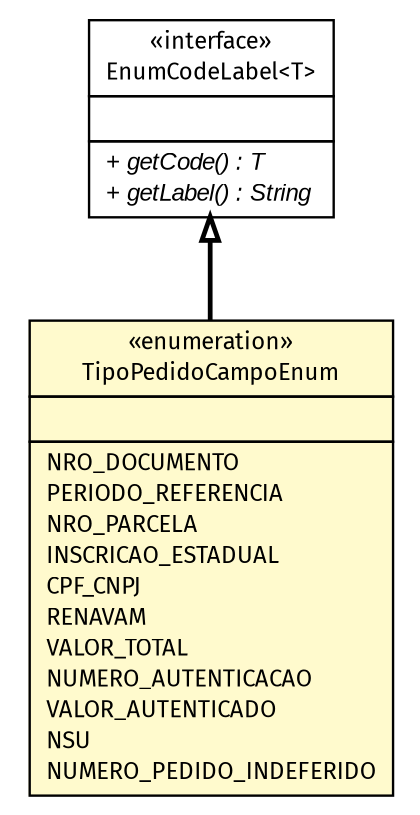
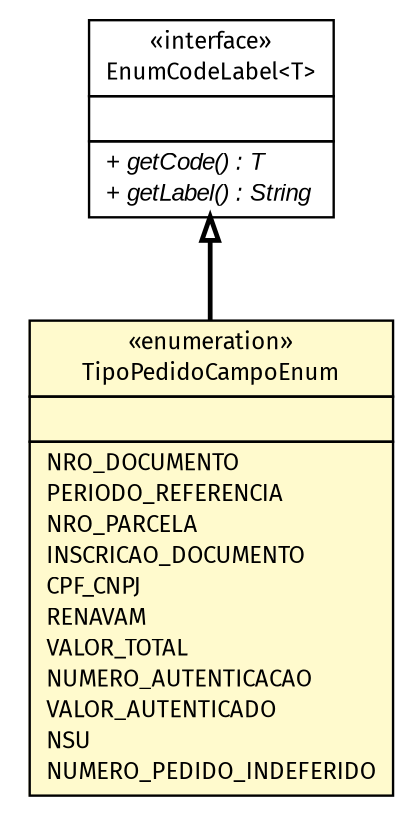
  digraph {
    nodesep=0.25
    ranksep=0.5
    fontname="Fira Sans"
    node [fontcolor=black fontname="Fira Sans" fontsize=10.0 shape=plaintext]
    n1 [label=<<table title="br.gov.to.sefaz.persistence.enums.EnumCodeLabel" border="0" cellborder="1" cellspacing="0" cellpadding="2" port="p" href="../../../../persistence/enums/EnumCodeLabel.html"> 		<tr><td><table border="0" cellspacing="0" cellpadding="1"> <tr><td align="center" balign="center"> &#171;interface&#187; </td></tr> <tr><td align="center" balign="center"> EnumCodeLabel&lt;T&gt; </td></tr> 		</table></td></tr> 		<tr><td><table border="0" cellspacing="0" cellpadding="1"> <tr><td align="left" balign="left">  </td></tr> 		</table></td></tr> 		<tr><td><table border="0" cellspacing="0" cellpadding="1"> <tr><td align="left" balign="left"><font face="arial italic" point-size="10.0"> + getCode() : T </font></td></tr> <tr><td align="left" balign="left"><font face="arial italic" point-size="10.0"> + getLabel() : String </font></td></tr> 		</table></td></tr> 		</table>>]
-   n2 [label=<<table title="br.gov.to.sefaz.arr.parametros.persistence.enums.TipoPedidoCampoEnum" border="0" cellborder="1" cellspacing="0" cellpadding="2" port="p" bgcolor="lemonChiffon" href="./TipoPedidoCampoEnum.html"> 		<tr><td><table border="0" cellspacing="0" cellpadding="1"> <tr><td align="center" balign="center"> &#171;enumeration&#187; </td></tr> <tr><td align="center" balign="center"> TipoPedidoCampoEnum </td></tr> 		</table></td></tr> 		<tr><td><table border="0" cellspacing="0" cellpadding="1"> <tr><td align="left" balign="left">  </td></tr> 		</table></td></tr> 		<tr><td><table border="0" cellspacing="0" cellpadding="1"> <tr><td align="left" balign="left"> NRO_DOCUMENTO </td></tr> <tr><td align="left" balign="left"> PERIODO_REFERENCIA </td></tr> <tr><td align="left" balign="left"> NRO_PARCELA </td></tr> <tr><td align="left" balign="left"> INSCRICAO_ESTADUAL </td></tr> <tr><td align="left" balign="left"> CPF_CNPJ </td></tr> <tr><td align="left" balign="left"> RENAVAM </td></tr> <tr><td align="left" balign="left"> VALOR_TOTAL </td></tr> <tr><td align="left" balign="left"> NUMERO_AUTENTICACAO </td></tr> <tr><td align="left" balign="left"> VALOR_AUTENTICADO </td></tr> <tr><td align="left" balign="left"> NSU </td></tr> <tr><td align="left" balign="left"> NUMERO_PEDIDO_INDEFERIDO </td></tr> 		</table></td></tr> 		</table>>]
+   n2 [label=<<table title="br.gov.to.sefaz.arr.parametros.persistence.enums.TipoPedidoCampoEnum" border="0" cellborder="1" cellspacing="0" cellpadding="2" port="p" bgcolor="lemonChiffon" href="./TipoPedidoCampoEnum.html"> 		<tr><td><table border="0" cellspacing="0" cellpadding="1"> <tr><td align="center" balign="center"> &#171;enumeration&#187; </td></tr> <tr><td align="center" balign="center"> TipoPedidoCampoEnum </td></tr> 		</table></td></tr> 		<tr><td><table border="0" cellspacing="0" cellpadding="1"> <tr><td align="left" balign="left">  </td></tr> 		</table></td></tr> 		<tr><td><table border="0" cellspacing="0" cellpadding="1"> <tr><td align="left" balign="left"> NRO_DOCUMENTO </td></tr> <tr><td align="left" balign="left"> PERIODO_REFERENCIA </td></tr> <tr><td align="left" balign="left"> NRO_PARCELA </td></tr> <tr><td align="left" balign="left"> INSCRICAO_DOCUMENTO </td></tr> <tr><td align="left" balign="left"> CPF_CNPJ </td></tr> <tr><td align="left" balign="left"> RENAVAM </td></tr> <tr><td align="left" balign="left"> VALOR_TOTAL </td></tr> <tr><td align="left" balign="left"> NUMERO_AUTENTICACAO </td></tr> <tr><td align="left" balign="left"> VALOR_AUTENTICADO </td></tr> <tr><td align="left" balign="left"> NSU </td></tr> <tr><td align="left" balign="left"> NUMERO_PEDIDO_INDEFERIDO </td></tr> 		</table></td></tr> 		</table>>]
    n1 -> n2 [arrowtail=empty dir=back fontname="Fira Sans" fontsize=10 headport=p labelfontname=arial labelfontsize=10 style=bold tailport=p]
  }
